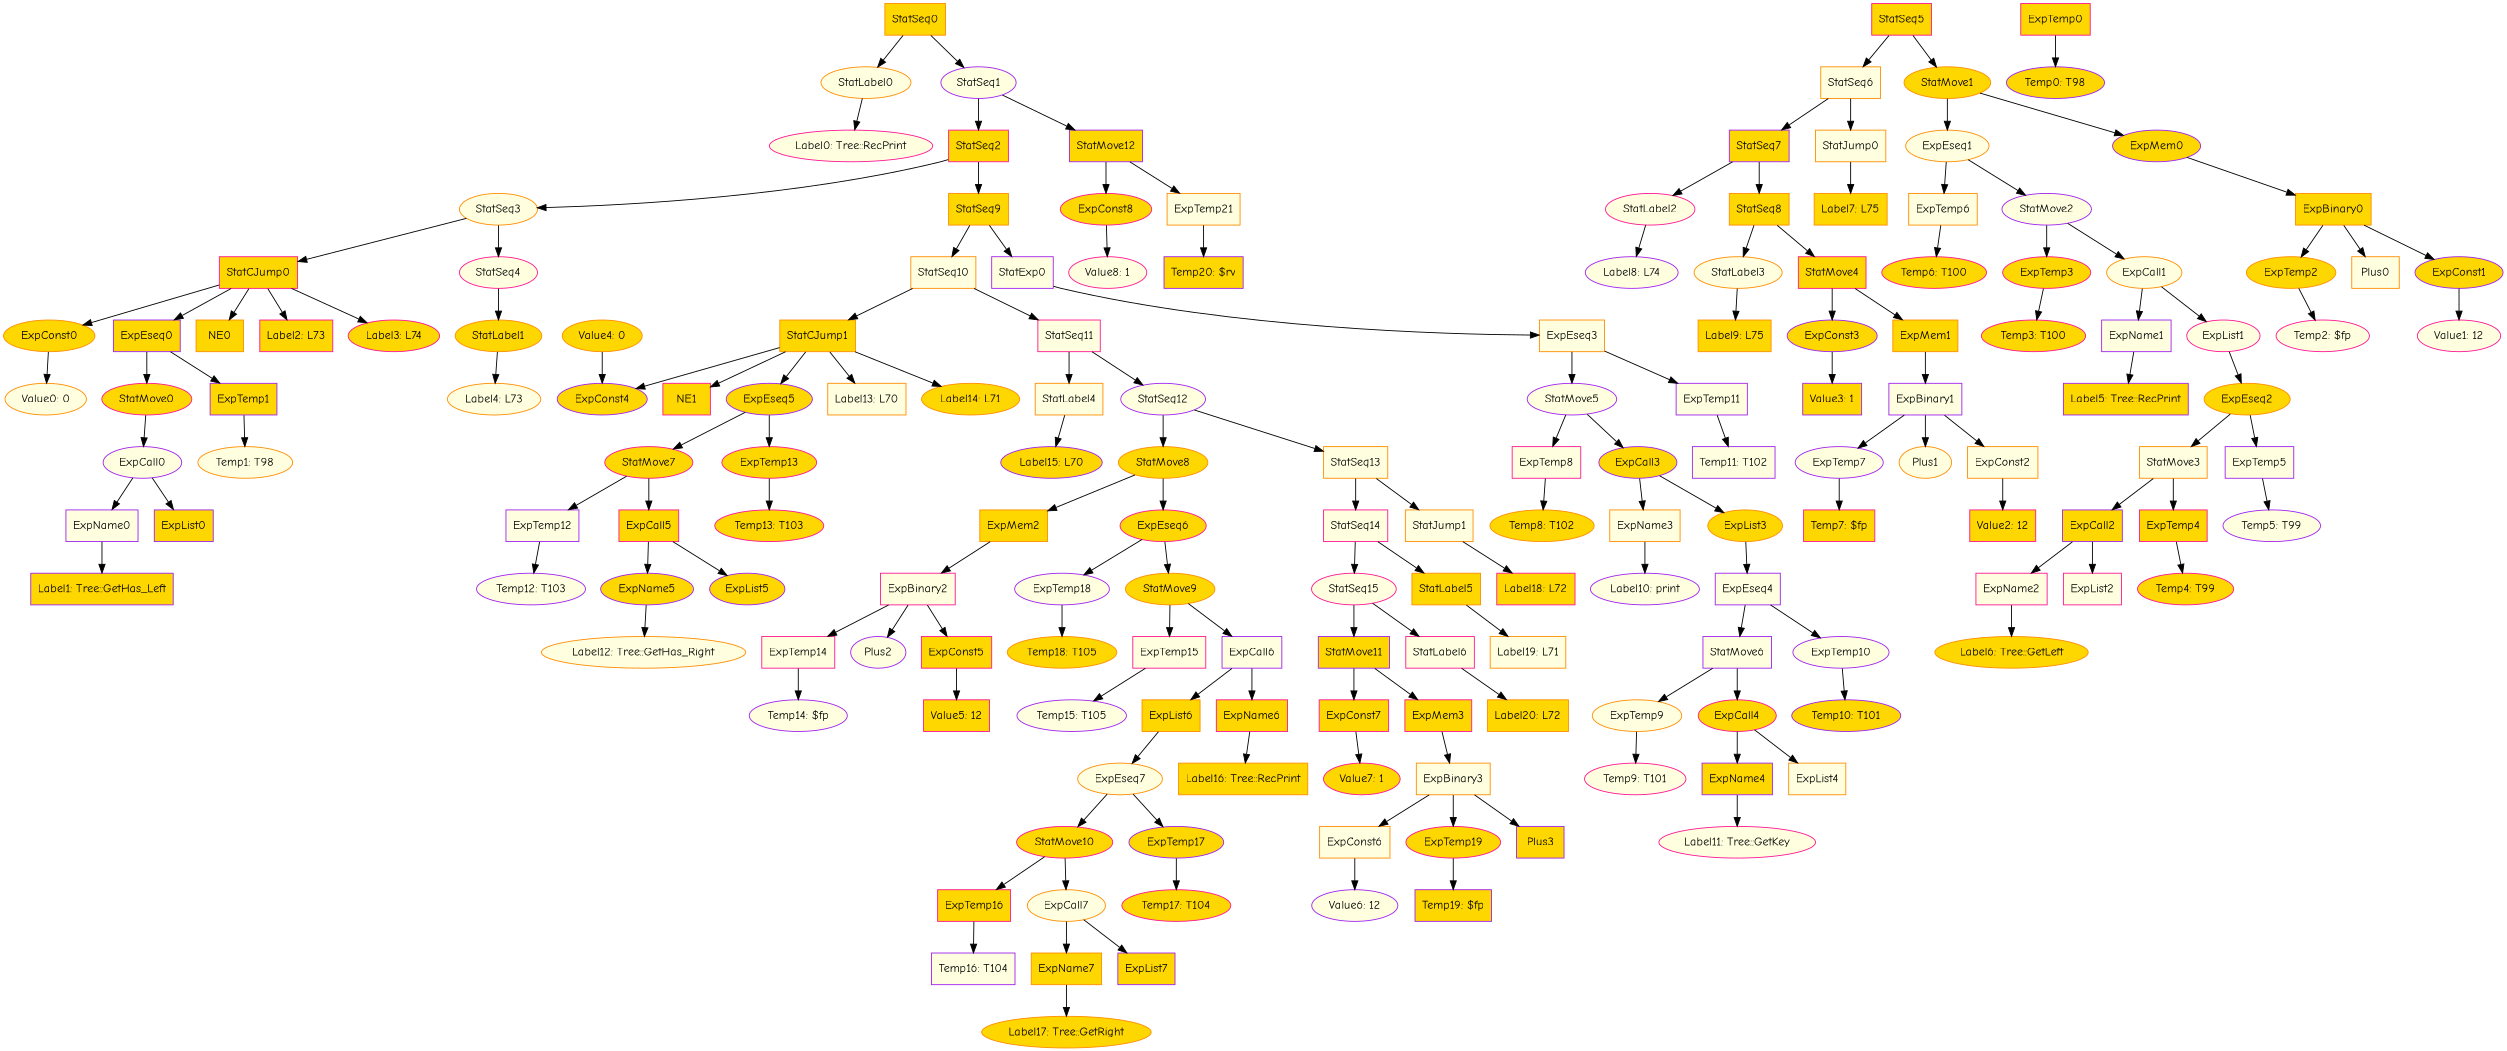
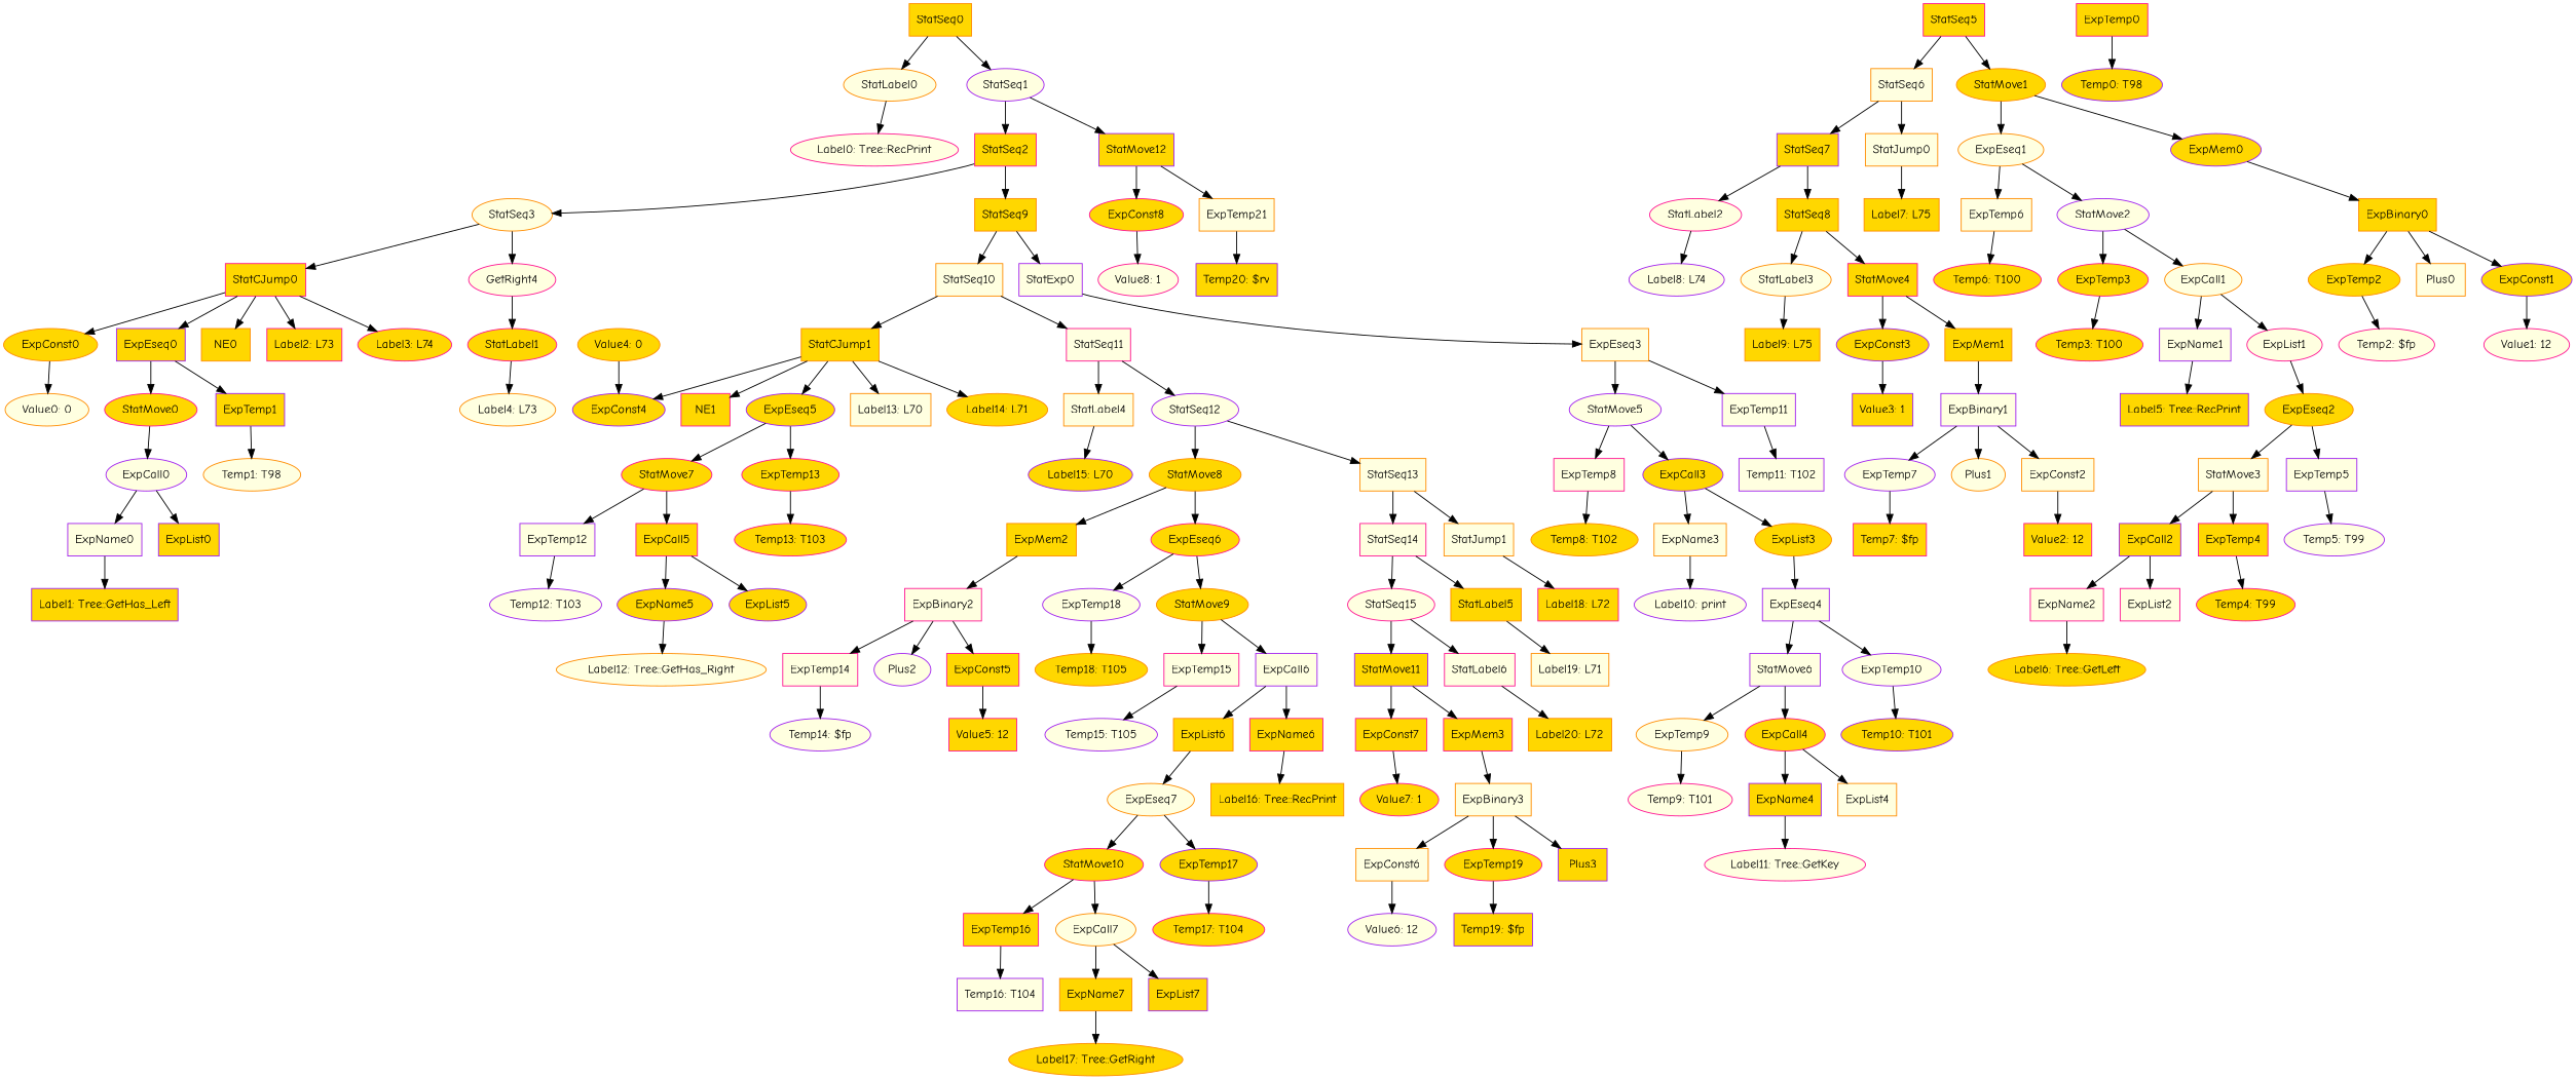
  digraph {
    fontname="Comic Neue"
    ordering=out
    node [color=darkorange fillcolor=gold fontname="Comic Neue" shape=box style=filled]
    edge [fontname="Comic Neue"]
    StatSeq15 [color=deeppink fillcolor=lightyellow shape=ellipse]
    StatMove11 [color=purple]
    StatLabel6 [color=deeppink fillcolor=lightyellow]
    ExpConst7 [color=deeppink]
    ExpMem3 [color=deeppink]
    "Label20: L72"
    "Value7: 1" [color=deeppink shape=ellipse]
    ExpBinary3 [fillcolor=lightyellow]
    ExpConst6 [fillcolor=lightyellow]
    ExpTemp19 [color=deeppink shape=ellipse]
    Plus3 [color=purple]
    "Value6: 12" [color=purple fillcolor=lightyellow shape=ellipse]
    "Temp19: $fp" [color=purple]
    StatSeq2 [color=deeppink]
    StatSeq3 [fillcolor=lightyellow shape=ellipse]
    StatSeq9
    StatCJump0 [color=deeppink]
-   StatSeq4 [color=deeppink fillcolor=lightyellow shape=ellipse]
+   StatSeq4 [color=deeppink fillcolor=lightyellow shape=ellipse label=GetRight4]
    StatSeq10 [fillcolor=lightyellow]
    StatExp0 [color=purple fillcolor=lightyellow]
    ExpConst0 [shape=ellipse]
    ExpEseq0 [color=purple]
    NE0
    "Label2: L73" [color=deeppink]
    "Label3: L74" [color=deeppink shape=ellipse]
-   StatLabel1 [shape=ellipse]
+   StatLabel1 [color=deeppink shape=ellipse]
    StatCJump1
    StatSeq11 [color=deeppink fillcolor=lightyellow]
    ExpEseq3 [fillcolor=lightyellow]
    ExpConst3 [color=purple shape=ellipse]
    "Value3: 1" [color=purple]
    ExpBinary1 [color=purple fillcolor=lightyellow]
    ExpMem1
    ExpTemp7 [color=purple fillcolor=lightyellow shape=ellipse]
    Plus1 [fillcolor=lightyellow shape=ellipse]
    ExpConst2 [fillcolor=lightyellow]
    "Temp7: $fp" [color=deeppink]
    "Value2: 12" [color=deeppink]
    ExpTemp6 [fillcolor=lightyellow]
    "Temp6: T100" [color=deeppink shape=ellipse]
    StatMove6 [color=purple fillcolor=lightyellow]
    ExpTemp9 [fillcolor=lightyellow shape=ellipse]
    ExpCall4 [color=deeppink shape=ellipse]
    "Temp9: T101" [color=deeppink fillcolor=lightyellow shape=ellipse]
    ExpName4 [color=purple]
    ExpList4 [fillcolor=lightyellow]
    "Label11: Tree::GetKey" [color=deeppink fillcolor=lightyellow shape=ellipse]
    ExpName3 [fillcolor=lightyellow]
    "Label10: print" [color=purple fillcolor=lightyellow shape=ellipse]
    ExpCall2 [color=purple]
    ExpName2 [color=deeppink fillcolor=lightyellow]
    ExpList2 [color=deeppink fillcolor=lightyellow]
    "Label6: Tree::GetLeft" [shape=ellipse]
    ExpEseq4 [color=purple fillcolor=lightyellow]
    ExpTemp10 [color=purple fillcolor=lightyellow shape=ellipse]
    "Temp10: T101" [color=purple shape=ellipse]
    StatMove10 [color=deeppink shape=ellipse]
    ExpTemp16 [color=deeppink]
    ExpCall7 [fillcolor=lightyellow shape=ellipse]
    "Temp16: T104" [color=purple fillcolor=lightyellow]
    ExpName7
    ExpList7 [color=purple]
    "Label17: Tree::GetRight" [shape=ellipse]
    StatLabel3 [fillcolor=lightyellow shape=ellipse]
    "Label9: L75"
    ExpConst4 [color=purple shape=ellipse]
    "Value4: 0" [shape=ellipse]
    StatMove3 [fillcolor=lightyellow]
    ExpTemp4 [color=deeppink]
    "Temp4: T99" [color=deeppink shape=ellipse]
    ExpTemp0 [color=deeppink]
    "Temp0: T98" [color=purple shape=ellipse]
    StatMove5 [color=purple fillcolor=lightyellow shape=ellipse]
    ExpTemp11 [color=purple fillcolor=lightyellow]
    ExpTemp8 [color=deeppink fillcolor=lightyellow]
    ExpCall3 [color=purple shape=ellipse]
    "Temp11: T102" [color=purple fillcolor=lightyellow]
    "Temp8: T102" [shape=ellipse]
    ExpList3 [shape=ellipse]
    ExpConst8 [color=deeppink shape=ellipse]
    "Value8: 1" [color=deeppink fillcolor=lightyellow shape=ellipse]
    n82 [fillcolor=lightyellow label=ExpTemp21]
    "Temp20: $rv" [color=purple]
    ExpName0 [color=purple fillcolor=lightyellow]
    "Label1: Tree::GetHas_Left" [color=purple]
    ExpName5 [color=purple shape=ellipse]
    "Label12: Tree::GetHas_Right" [fillcolor=lightyellow shape=ellipse]
    ExpEseq1 [fillcolor=lightyellow shape=ellipse]
    StatMove2 [color=purple fillcolor=lightyellow shape=ellipse]
    ExpTemp3 [color=deeppink shape=ellipse]
    ExpCall1 [fillcolor=lightyellow shape=ellipse]
    "Temp3: T100" [color=deeppink shape=ellipse]
    ExpName1 [color=purple fillcolor=lightyellow]
    ExpList1 [color=deeppink fillcolor=lightyellow shape=ellipse]
    "Label5: Tree::RecPrint" [color=purple]
    NE1 [color=deeppink]
    ExpEseq5 [color=purple shape=ellipse]
    "Label13: L70" [fillcolor=lightyellow]
    "Label14: L71" [shape=ellipse]
    StatLabel4 [fillcolor=lightyellow]
    StatSeq12 [color=purple fillcolor=lightyellow shape=ellipse]
    StatMove7 [color=deeppink shape=ellipse]
    ExpTemp13 [color=deeppink shape=ellipse]
    "Label15: L70" [color=purple shape=ellipse]
    StatMove8 [shape=ellipse]
    StatSeq13 [fillcolor=lightyellow]
    ExpTemp15 [color=deeppink fillcolor=lightyellow]
    "Temp15: T105" [color=purple fillcolor=lightyellow shape=ellipse]
    StatSeq14 [color=deeppink fillcolor=lightyellow]
    StatLabel5
    "Label19: L71" [fillcolor=lightyellow]
    StatMove0 [color=deeppink shape=ellipse]
    ExpCall0 [color=purple fillcolor=lightyellow shape=ellipse]
    ExpList0 [color=purple]
    ExpMem2
    ExpEseq6 [color=deeppink shape=ellipse]
    ExpBinary2 [color=deeppink fillcolor=lightyellow]
    ExpTemp18 [color=purple fillcolor=lightyellow shape=ellipse]
    StatMove9 [shape=ellipse]
    ExpTemp14 [color=deeppink fillcolor=lightyellow]
    Plus2 [color=purple fillcolor=lightyellow shape=ellipse]
    ExpConst5 [color=deeppink]
    "Temp18: T105" [shape=ellipse]
    ExpCall6 [color=purple fillcolor=lightyellow]
    "Value0: 0" [fillcolor=lightyellow shape=ellipse]
    ExpTemp1 [color=purple]
    "Label4: L73" [fillcolor=lightyellow shape=ellipse]
    StatSeq5 [color=deeppink]
    StatSeq6 [fillcolor=lightyellow]
    StatMove1 [shape=ellipse]
    StatSeq7 [color=purple]
    StatLabel2 [color=deeppink fillcolor=lightyellow shape=ellipse]
    StatSeq8
    "Label8: L74" [color=purple fillcolor=lightyellow shape=ellipse]
    StatMove4 [color=deeppink]
    "Temp14: $fp" [color=purple fillcolor=lightyellow shape=ellipse]
    "Value5: 12" [color=deeppink]
    ExpTemp5 [color=purple fillcolor=lightyellow]
    "Temp5: T99" [color=purple fillcolor=lightyellow shape=ellipse]
    ExpEseq2 [shape=ellipse]
    "Temp1: T98" [fillcolor=lightyellow shape=ellipse]
    StatJump0 [fillcolor=lightyellow]
    "Label7: L75"
    ExpMem0 [color=purple shape=ellipse]
    ExpBinary0
    ExpTemp2 [shape=ellipse]
    Plus0 [fillcolor=lightyellow]
    ExpConst1 [color=purple shape=ellipse]
    "Temp2: $fp" [color=deeppink fillcolor=lightyellow shape=ellipse]
    StatLabel0 [fillcolor=lightyellow shape=ellipse]
    "Label0: Tree::RecPrint" [color=deeppink fillcolor=lightyellow shape=ellipse]
    "Value1: 12" [color=deeppink fillcolor=lightyellow shape=ellipse]
    StatSeq0
    StatSeq1 [color=purple fillcolor=lightyellow shape=ellipse]
    StatMove12 [color=purple]
    ExpEseq7 [fillcolor=lightyellow shape=ellipse]
    ExpList6
    ExpTemp17 [color=purple shape=ellipse]
    "Temp17: T104" [color=deeppink shape=ellipse]
    ExpTemp12 [color=purple fillcolor=lightyellow]
    ExpCall5 [color=deeppink]
    "Temp13: T103" [color=deeppink shape=ellipse]
    "Temp12: T103" [color=purple fillcolor=lightyellow shape=ellipse]
    ExpList5 [color=purple shape=ellipse]
    StatJump1 [fillcolor=lightyellow]
    ExpName6 [color=deeppink]
    "Label16: Tree::RecPrint"
    "Label18: L72" [color=deeppink]
    StatSeq15 -> StatMove11
    StatSeq15 -> StatLabel6
    StatMove11 -> ExpConst7
    StatMove11 -> ExpMem3
    StatLabel6 -> "Label20: L72"
    ExpConst7 -> "Value7: 1"
    ExpMem3 -> ExpBinary3
    ExpBinary3 -> ExpConst6
    ExpBinary3 -> ExpTemp19
    ExpBinary3 -> Plus3
    ExpConst6 -> "Value6: 12"
    ExpTemp19 -> "Temp19: $fp"
    StatSeq2 -> StatSeq3
    StatSeq2 -> StatSeq9
    StatSeq3 -> StatCJump0
    StatSeq3 -> StatSeq4
    StatSeq9 -> StatSeq10
    StatSeq9 -> StatExp0
    StatCJump0 -> ExpConst0
    StatCJump0 -> ExpEseq0
    StatCJump0 -> NE0
    StatCJump0 -> "Label2: L73"
    StatCJump0 -> "Label3: L74"
    StatSeq4 -> StatLabel1
    StatSeq10 -> StatCJump1
    StatSeq10 -> StatSeq11
    StatExp0 -> ExpEseq3
    ExpConst0 -> "Value0: 0"
    ExpEseq0 -> StatMove0
    ExpEseq0 -> ExpTemp1
    StatLabel1 -> "Label4: L73"
    StatCJump1 -> ExpConst4
    StatCJump1 -> NE1
    StatCJump1 -> ExpEseq5
    StatCJump1 -> "Label13: L70"
    StatCJump1 -> "Label14: L71"
    StatSeq11 -> StatLabel4
    StatSeq11 -> StatSeq12
    ExpEseq3 -> StatMove5
    ExpEseq3 -> ExpTemp11
    ExpConst3 -> "Value3: 1"
    ExpBinary1 -> ExpTemp7
    ExpBinary1 -> Plus1
    ExpBinary1 -> ExpConst2
    ExpMem1 -> ExpBinary1
    ExpTemp7 -> "Temp7: $fp"
    ExpConst2 -> "Value2: 12"
    ExpTemp6 -> "Temp6: T100"
    StatMove6 -> ExpTemp9
    StatMove6 -> ExpCall4
    ExpTemp9 -> "Temp9: T101"
    ExpCall4 -> ExpName4
    ExpCall4 -> ExpList4
    ExpName4 -> "Label11: Tree::GetKey"
    ExpName3 -> "Label10: print"
    ExpCall2 -> ExpName2
    ExpCall2 -> ExpList2
    ExpName2 -> "Label6: Tree::GetLeft"
    ExpEseq4 -> StatMove6
    ExpEseq4 -> ExpTemp10
    ExpTemp10 -> "Temp10: T101"
    StatMove10 -> ExpTemp16
    StatMove10 -> ExpCall7
    ExpTemp16 -> "Temp16: T104"
    ExpCall7 -> ExpName7
    ExpCall7 -> ExpList7
    ExpName7 -> "Label17: Tree::GetRight"
    StatLabel3 -> "Label9: L75"
    "Value4: 0" -> ExpConst4
    StatMove3 -> ExpCall2
    StatMove3 -> ExpTemp4
    ExpTemp4 -> "Temp4: T99"
    ExpTemp0 -> "Temp0: T98"
    StatMove5 -> ExpTemp8
    StatMove5 -> ExpCall3
    ExpTemp11 -> "Temp11: T102"
    ExpTemp8 -> "Temp8: T102"
    ExpCall3 -> ExpName3
    ExpCall3 -> ExpList3
    ExpList3 -> ExpEseq4
    ExpConst8 -> "Value8: 1"
    n82 -> "Temp20: $rv"
    ExpName0 -> "Label1: Tree::GetHas_Left"
    ExpName5 -> "Label12: Tree::GetHas_Right"
    ExpEseq1 -> ExpTemp6
    ExpEseq1 -> StatMove2
    StatMove2 -> ExpTemp3
    StatMove2 -> ExpCall1
    ExpTemp3 -> "Temp3: T100"
    ExpCall1 -> ExpName1
    ExpCall1 -> ExpList1
    ExpName1 -> "Label5: Tree::RecPrint"
    ExpList1 -> ExpEseq2
    ExpEseq5 -> StatMove7
    ExpEseq5 -> ExpTemp13
    StatLabel4 -> "Label15: L70"
    StatSeq12 -> StatMove8
    StatSeq12 -> StatSeq13
    StatMove7 -> ExpTemp12
    StatMove7 -> ExpCall5
    ExpTemp13 -> "Temp13: T103"
    StatMove8 -> ExpMem2
    StatMove8 -> ExpEseq6
    StatSeq13 -> StatSeq14
    StatSeq13 -> StatJump1
    ExpTemp15 -> "Temp15: T105"
    StatSeq14 -> StatSeq15
    StatSeq14 -> StatLabel5
    StatLabel5 -> "Label19: L71"
    StatMove0 -> ExpCall0
    ExpCall0 -> ExpName0
    ExpCall0 -> ExpList0
    ExpMem2 -> ExpBinary2
    ExpEseq6 -> ExpTemp18
    ExpEseq6 -> StatMove9
    ExpBinary2 -> ExpTemp14
    ExpBinary2 -> Plus2
    ExpBinary2 -> ExpConst5
    ExpTemp18 -> "Temp18: T105"
    StatMove9 -> ExpTemp15
    StatMove9 -> ExpCall6
    ExpTemp14 -> "Temp14: $fp"
    ExpConst5 -> "Value5: 12"
    ExpCall6 -> ExpList6
    ExpCall6 -> ExpName6
    ExpTemp1 -> "Temp1: T98"
    StatSeq5 -> StatSeq6
    StatSeq5 -> StatMove1
    StatSeq6 -> StatSeq7
    StatSeq6 -> StatJump0
    StatMove1 -> ExpEseq1
    StatMove1 -> ExpMem0
    StatSeq7 -> StatLabel2
    StatSeq7 -> StatSeq8
    StatLabel2 -> "Label8: L74"
    StatSeq8 -> StatLabel3
    StatSeq8 -> StatMove4
    StatMove4 -> ExpConst3
    StatMove4 -> ExpMem1
    ExpTemp5 -> "Temp5: T99"
    ExpEseq2 -> StatMove3
    ExpEseq2 -> ExpTemp5
    StatJump0 -> "Label7: L75"
    ExpMem0 -> ExpBinary0
    ExpBinary0 -> ExpTemp2
    ExpBinary0 -> Plus0
    ExpBinary0 -> ExpConst1
    ExpTemp2 -> "Temp2: $fp"
    ExpConst1 -> "Value1: 12"
    StatLabel0 -> "Label0: Tree::RecPrint"
    StatSeq0 -> StatLabel0
    StatSeq0 -> StatSeq1
    StatSeq1 -> StatSeq2
    StatSeq1 -> StatMove12
    StatMove12 -> ExpConst8
    StatMove12 -> n82
    ExpEseq7 -> StatMove10
    ExpEseq7 -> ExpTemp17
    ExpList6 -> ExpEseq7
    ExpTemp17 -> "Temp17: T104"
    ExpTemp12 -> "Temp12: T103"
    ExpCall5 -> ExpName5
    ExpCall5 -> ExpList5
    StatJump1 -> "Label18: L72"
    ExpName6 -> "Label16: Tree::RecPrint"
  }
